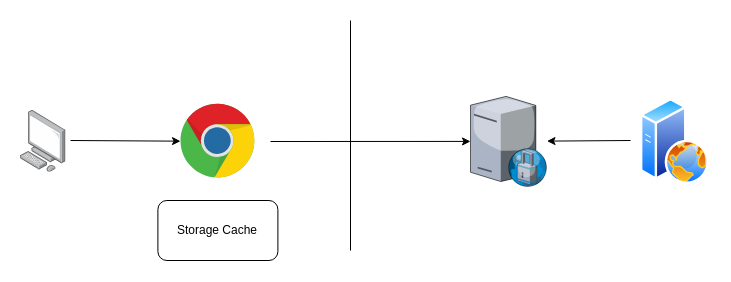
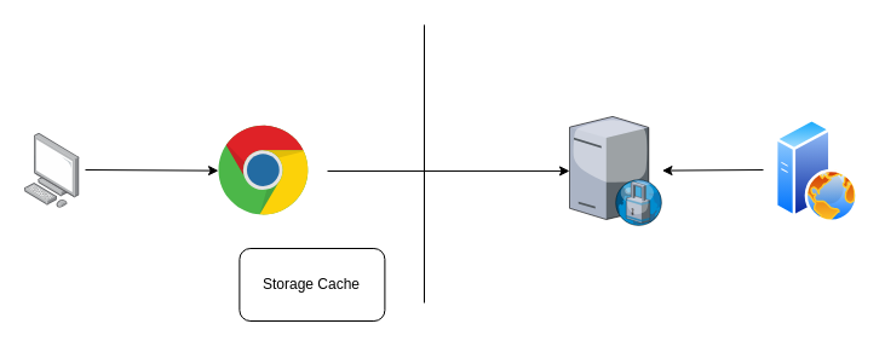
  <mxCell id="0" />
  <mxCell id="1" parent="0" />
  <mxCell id="2" value="" style="image;points=[];aspect=fixed;html=1;align=center;shadow=0;dashed=0;image=img/lib/allied_telesis/computer_and_terminals/Personal_Computer.svg;" vertex="1" parent="1"><mxGeometry x="20" y="110" width="45.6" height="61.8" as="geometry" /></mxCell>
  <mxCell id="3" value="" style="image;aspect=fixed;perimeter=ellipsePerimeter;html=1;align=center;shadow=0;dashed=0;spacingTop=3;image=img/lib/active_directory/web_server.svg;" vertex="1" parent="1"><mxGeometry x="640" y="97.95" width="68.72" height="85.9" as="geometry" /></mxCell>
  <mxCell id="4" value="" style="verticalLabelPosition=bottom;sketch=0;aspect=fixed;html=1;verticalAlign=top;strokeColor=none;align=center;outlineConnect=0;shape=mxgraph.citrix.proxy_server;" vertex="1" parent="1"><mxGeometry x="470" y="95.9" width="76.5" height="90" as="geometry" /></mxCell>
  <mxCell id="5" value="" style="dashed=0;outlineConnect=0;html=1;align=center;labelPosition=center;verticalLabelPosition=bottom;verticalAlign=top;shape=mxgraph.weblogos.chrome" vertex="1" parent="1"><mxGeometry x="180" y="103.2" width="74.8" height="75.4" as="geometry" /></mxCell>
  <mxCell id="6" value="" style="endArrow=classic;html=1;rounded=0;" edge="1" parent="1" target="5"><mxGeometry width="50" height="50" relative="1" as="geometry"><mxPoint x="70" y="140" as="sourcePoint" /><mxPoint x="160" y="140" as="targetPoint" /></mxGeometry></mxCell>
  <mxCell id="7" value="" style="endArrow=classic;html=1;rounded=0;" edge="1" parent="1" target="4"><mxGeometry width="50" height="50" relative="1" as="geometry"><mxPoint x="270" y="141" as="sourcePoint" /><mxPoint x="190" y="151" as="targetPoint" /></mxGeometry></mxCell>
  <mxCell id="8" value="" style="endArrow=classic;html=1;rounded=0;" edge="1" parent="1" target="4"><mxGeometry width="50" height="50" relative="1" as="geometry"><mxPoint x="630" y="140" as="sourcePoint" /><mxPoint x="330" y="120" as="targetPoint" /></mxGeometry></mxCell>
  <mxCell id="9" value="" style="endArrow=none;html=1;rounded=0;" edge="1" parent="1"><mxGeometry width="50" height="50" relative="1" as="geometry"><mxPoint x="350" y="250" as="sourcePoint" /><mxPoint x="350" y="20" as="targetPoint" /></mxGeometry></mxCell>
- <mxCell id="10" value="Storage Cache" style="rounded=1;whiteSpace=wrap;html=1;" vertex="1" parent="1"><mxGeometry x="157.4" y="200" width="120" height="60" as="geometry" /></mxCell>
+ <mxCell id="10" value="Storage Cache" style="rounded=1;whiteSpace=wrap;html=1;" vertex="1" parent="1"><mxGeometry x="197.4" y="205" width="120" height="60" as="geometry" /></mxCell>
